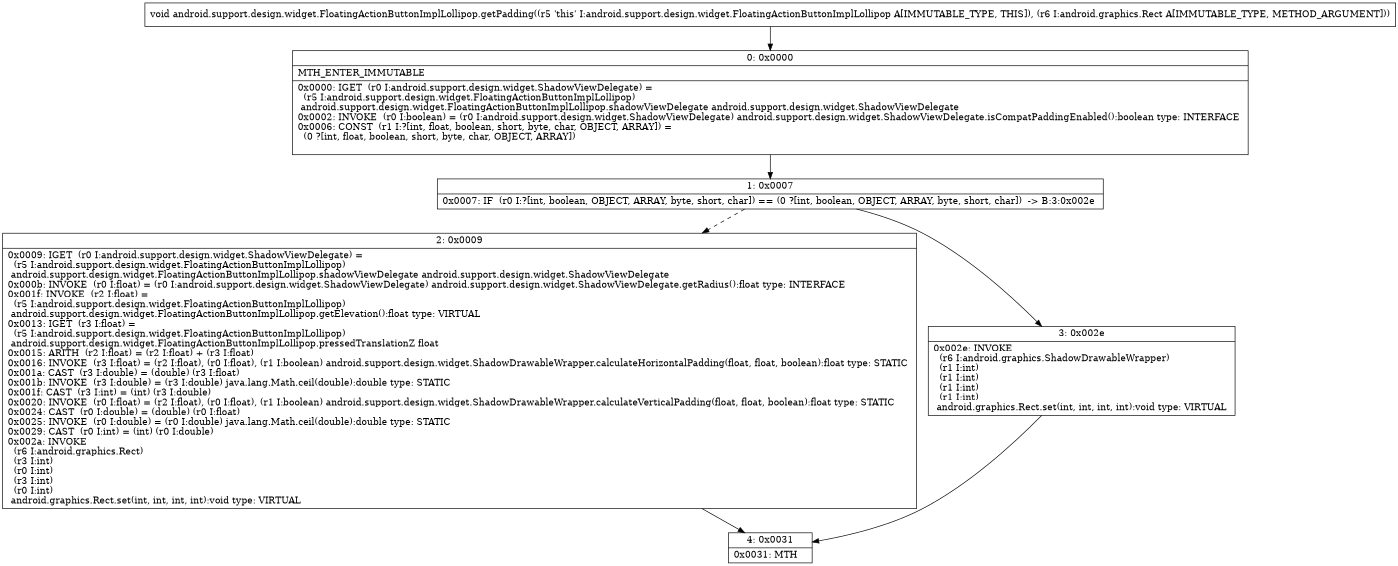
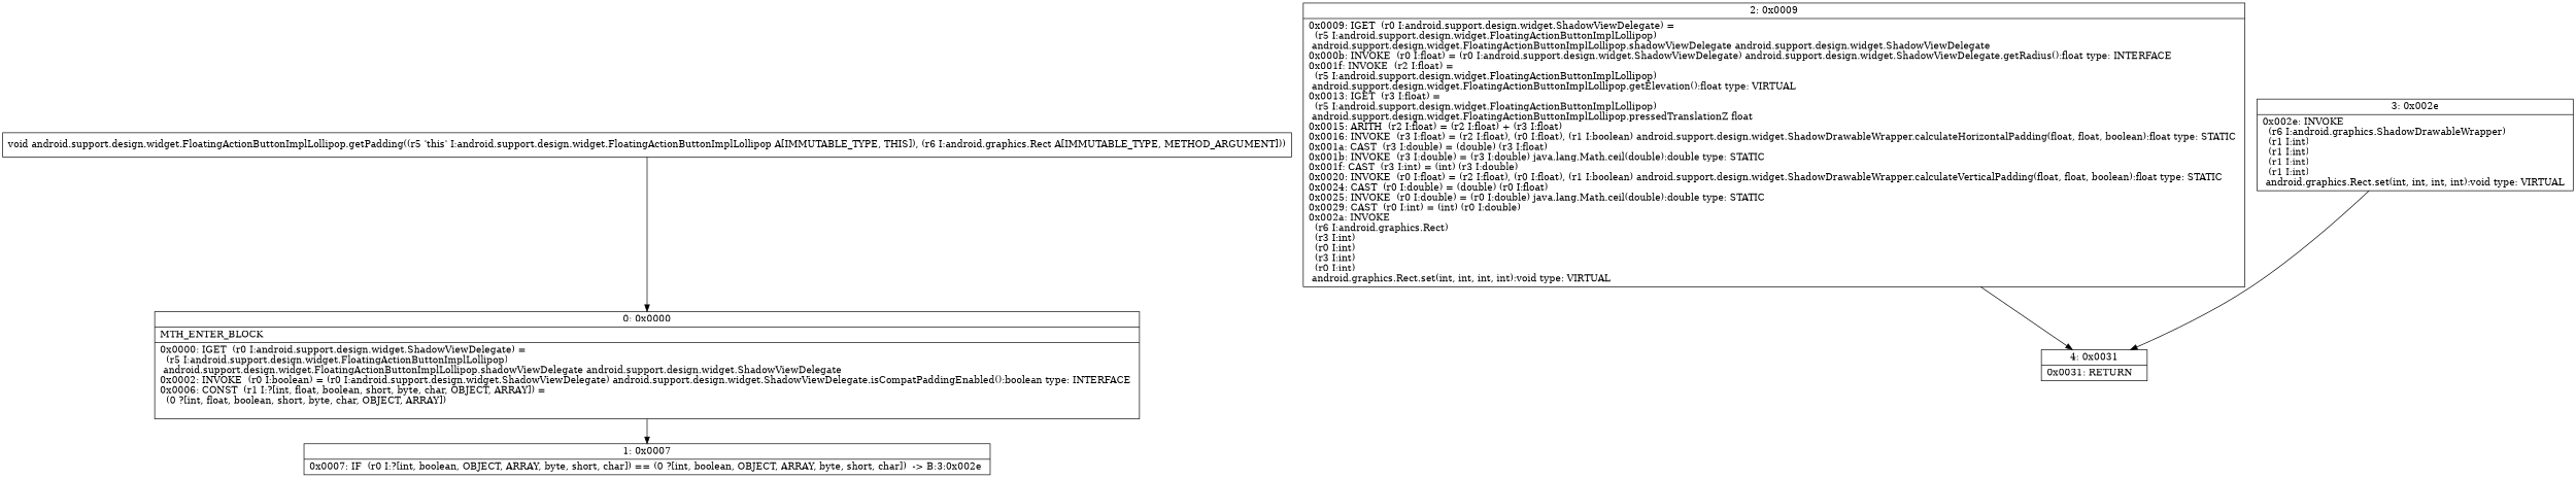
  digraph {
    node [shape=record]
-   n1 [label="{0\:\ 0x0000|MTH_ENTER_IMMUTABLE\l|0x0000: IGET  (r0 I:android.support.design.widget.ShadowViewDelegate) = \l  (r5 I:android.support.design.widget.FloatingActionButtonImplLollipop)\l android.support.design.widget.FloatingActionButtonImplLollipop.shadowViewDelegate android.support.design.widget.ShadowViewDelegate \l0x0002: INVOKE  (r0 I:boolean) = (r0 I:android.support.design.widget.ShadowViewDelegate) android.support.design.widget.ShadowViewDelegate.isCompatPaddingEnabled():boolean type: INTERFACE \l0x0006: CONST  (r1 I:?[int, float, boolean, short, byte, char, OBJECT, ARRAY]) = \l  (0 ?[int, float, boolean, short, byte, char, OBJECT, ARRAY])\l \l}"]
+   n1 [label="{0\:\ 0x0000|MTH_ENTER_BLOCK\l|0x0000: IGET  (r0 I:android.support.design.widget.ShadowViewDelegate) = \l  (r5 I:android.support.design.widget.FloatingActionButtonImplLollipop)\l android.support.design.widget.FloatingActionButtonImplLollipop.shadowViewDelegate android.support.design.widget.ShadowViewDelegate \l0x0002: INVOKE  (r0 I:boolean) = (r0 I:android.support.design.widget.ShadowViewDelegate) android.support.design.widget.ShadowViewDelegate.isCompatPaddingEnabled():boolean type: INTERFACE \l0x0006: CONST  (r1 I:?[int, float, boolean, short, byte, char, OBJECT, ARRAY]) = \l  (0 ?[int, float, boolean, short, byte, char, OBJECT, ARRAY])\l \l}"]
    n2 [label="{1\:\ 0x0007|0x0007: IF  (r0 I:?[int, boolean, OBJECT, ARRAY, byte, short, char]) == (0 ?[int, boolean, OBJECT, ARRAY, byte, short, char])  \-\> B:3:0x002e \l}"]
    n3 [label="{2\:\ 0x0009|0x0009: IGET  (r0 I:android.support.design.widget.ShadowViewDelegate) = \l  (r5 I:android.support.design.widget.FloatingActionButtonImplLollipop)\l android.support.design.widget.FloatingActionButtonImplLollipop.shadowViewDelegate android.support.design.widget.ShadowViewDelegate \l0x000b: INVOKE  (r0 I:float) = (r0 I:android.support.design.widget.ShadowViewDelegate) android.support.design.widget.ShadowViewDelegate.getRadius():float type: INTERFACE \l0x001f: INVOKE  (r2 I:float) = \l  (r5 I:android.support.design.widget.FloatingActionButtonImplLollipop)\l android.support.design.widget.FloatingActionButtonImplLollipop.getElevation():float type: VIRTUAL \l0x0013: IGET  (r3 I:float) = \l  (r5 I:android.support.design.widget.FloatingActionButtonImplLollipop)\l android.support.design.widget.FloatingActionButtonImplLollipop.pressedTranslationZ float \l0x0015: ARITH  (r2 I:float) = (r2 I:float) + (r3 I:float) \l0x0016: INVOKE  (r3 I:float) = (r2 I:float), (r0 I:float), (r1 I:boolean) android.support.design.widget.ShadowDrawableWrapper.calculateHorizontalPadding(float, float, boolean):float type: STATIC \l0x001a: CAST  (r3 I:double) = (double) (r3 I:float) \l0x001b: INVOKE  (r3 I:double) = (r3 I:double) java.lang.Math.ceil(double):double type: STATIC \l0x001f: CAST  (r3 I:int) = (int) (r3 I:double) \l0x0020: INVOKE  (r0 I:float) = (r2 I:float), (r0 I:float), (r1 I:boolean) android.support.design.widget.ShadowDrawableWrapper.calculateVerticalPadding(float, float, boolean):float type: STATIC \l0x0024: CAST  (r0 I:double) = (double) (r0 I:float) \l0x0025: INVOKE  (r0 I:double) = (r0 I:double) java.lang.Math.ceil(double):double type: STATIC \l0x0029: CAST  (r0 I:int) = (int) (r0 I:double) \l0x002a: INVOKE  \l  (r6 I:android.graphics.Rect)\l  (r3 I:int)\l  (r0 I:int)\l  (r3 I:int)\l  (r0 I:int)\l android.graphics.Rect.set(int, int, int, int):void type: VIRTUAL \l}"]
    n4 [label="{3\:\ 0x002e|0x002e: INVOKE  \l  (r6 I:android.graphics.ShadowDrawableWrapper)\l  (r1 I:int)\l  (r1 I:int)\l  (r1 I:int)\l  (r1 I:int)\l android.graphics.Rect.set(int, int, int, int):void type: VIRTUAL \l}"]
-   n5 [label="{4\:\ 0x0031|0x0031: MTH   \l}"]
+   n5 [label="{4\:\ 0x0031|0x0031: RETURN   \l}"]
    n6 [label="{void android.support.design.widget.FloatingActionButtonImplLollipop.getPadding((r5 'this' I:android.support.design.widget.FloatingActionButtonImplLollipop A[IMMUTABLE_TYPE, THIS]), (r6 I:android.graphics.Rect A[IMMUTABLE_TYPE, METHOD_ARGUMENT])) }"]
    n1 -> n2
-   n2 -> n3 [style=dashed]
-   n2 -> n4
    n3 -> n5
    n4 -> n5
    n6 -> n1
  }
